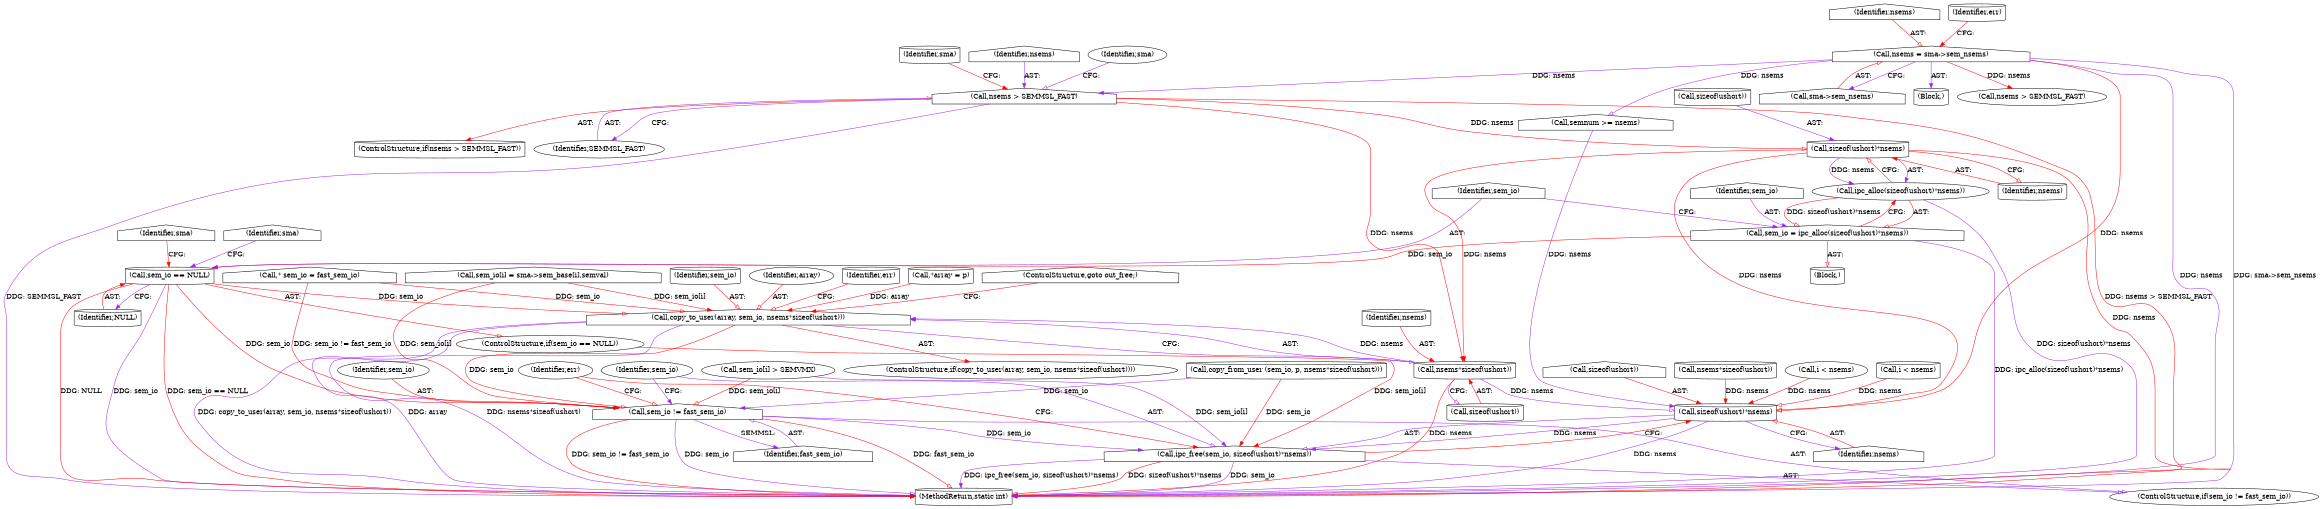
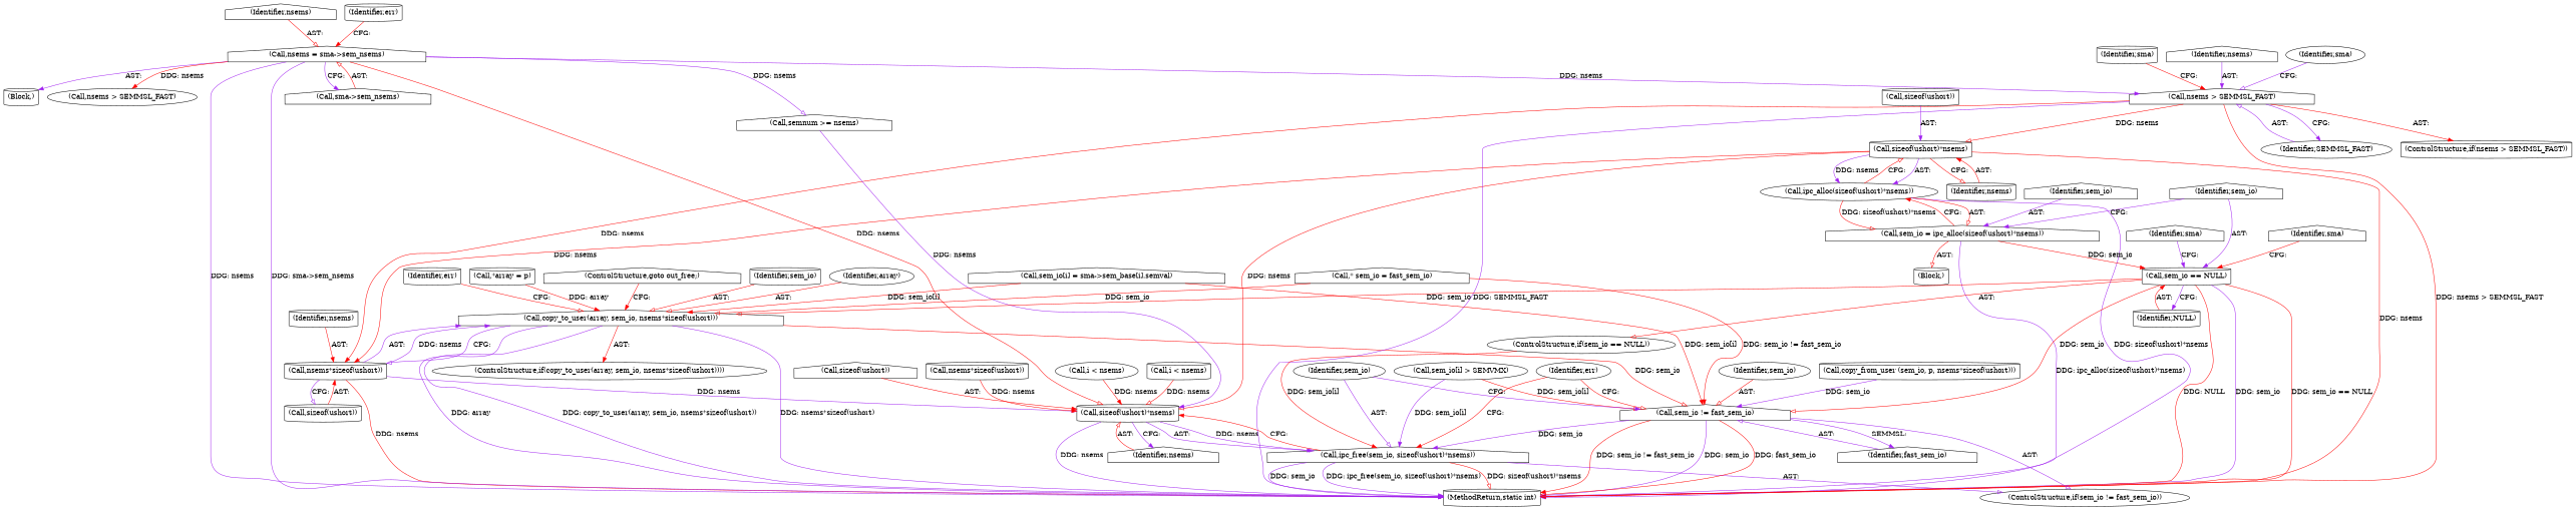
  digraph {
    node [shape=cylinder]
    edge [arrowhead=normal color=red]
    n1 [label="(Call,sizeof(ushort)*nsems)"]
    n2 [label="(Call,ipc_alloc(sizeof(ushort)*nsems))" shape=ellipse]
    n3 [label="(Call,nsems*sizeof(ushort))"]
    n4 [label="(Call,sizeof(ushort)*nsems)"]
    n5 [label="(Identifier,nsems)"]
    n6 [label="(MethodReturn,static int)"]
    n7 [label="(Call,sem_io = ipc_alloc(sizeof(ushort)*nsems))" shape=house]
    n8 [label="(Call,copy_to_user(array, sem_io, nsems*sizeof(ushort)))" shape=house]
    n9 [label="(Call,sizeof(ushort))"]
    n10 [label="(Call,ipc_free(sem_io, sizeof(ushort)*nsems))" shape=house]
    n11 [label="(Identifier,nsems)" shape=house]
    n12 [label="(Call,nsems > SEMMSL_FAST)" shape=house]
    n13 [label="(Identifier,SEMMSL_FAST)" shape=ellipse]
    n14 [label="(ControlStructure,if(nsems > SEMMSL_FAST))"]
    n15 [label="(Call,nsems = sma->sem_nsems)" shape=house]
    n16 [label="(Call,semnum >= nsems)" shape=house]
    n17 [label="(Call,sma->sem_nsems)" shape=house]
    n18 [label="(Block,)"]
    n19 [label="(Call,nsems > SEMMSL_FAST)" shape=ellipse]
    n20 [label="(Call,sem_io == NULL)"]
    n21 [label="(Block,)"]
    n22 [label="(Call,sem_io != fast_sem_io)" shape=house]
    n23 [label="(Identifier,NULL)"]
    n24 [label="(ControlStructure,if(sem_io == NULL))" shape=ellipse]
    n25 [label="(ControlStructure,if(copy_to_user(array, sem_io, nsems*sizeof(ushort))))" shape=ellipse]
    n26 [label="(ControlStructure,if(sem_io != fast_sem_io))" shape=ellipse]
    n27 [label="(Identifier,fast_sem_io)" shape=house]
    n28 [label="(Call,sem_io[i] > SEMVMX)" shape=ellipse]
    n29 [label="(Identifier,nsems)"]
    n30 [label="(Identifier,nsems)" shape=house]
    n31 [label="(Identifier,sem_io)"]
    n32 [label="(Identifier,sma)" shape=house]
    n33 [label="(Identifier,err)" shape=ellipse]
    n34 [label="(Identifier,array)" shape=ellipse]
    n35 [label="(Call,* sem_io = fast_sem_io)" shape=house]
    n36 [label="(Identifier,sma)"]
    n37 [label="(Identifier,err)"]
    n38 [label="(Identifier,sem_io)" shape=ellipse]
    n39 [label="(Call,sizeof(ushort))" shape=house]
    n40 [label="(Identifier,nsems)" shape=house]
    n41 [label="(Call,nsems*sizeof(ushort))"]
    n42 [label="(Identifier,sma)" shape=ellipse]
    n43 [label="(Identifier,sma)" shape=house]
    n44 [label="(Identifier,sem_io)" shape=ellipse]
    n45 [label="(Identifier,sem_io)" shape=house]
    n46 [label="(Call,sem_io[i] = sma->sem_base[i].semval)" shape=house]
    n47 [label="(Call,sizeof(ushort))"]
    n48 [label="(Call,i < nsems)" shape=ellipse]
    n49 [label="(Identifier,err)"]
    n50 [label="(Call,copy_from_user (sem_io, p, nsems*sizeof(ushort)))"]
    n51 [label="(Call,i < nsems)"]
    n52 [label="(Identifier,sem_io)" shape=house]
    n53 [label="(Call,*array = p)"]
    n54 [label="(ControlStructure,goto out_free;)" shape=house]
    n1 -> n2 [color=purple label="AST: "]
    n1 -> n2 [color=purple label="DDG: nsems"]
    n1 -> n3 [label="DDG: nsems"]
    n1 -> n4 [arrowhead=onormal label="DDG: nsems"]
    n1 -> n5 [arrowhead=onormal label="CFG: "]
    n1 -> n6 [arrowhead=onormal label="DDG: nsems"]
    n2 -> n1 [arrowhead=onormal label="CFG: "]
    n2 -> n6 [color=purple label="DDG: sizeof(ushort)*nsems"]
    n2 -> n7 [arrowhead=onormal label="AST: "]
    n2 -> n7 [arrowhead=onormal label="DDG: sizeof(ushort)*nsems"]
    n3 -> n4 [arrowhead=onormal color=purple label="DDG: nsems"]
    n3 -> n6 [arrowhead=onormal label="DDG: nsems"]
    n3 -> n8 [color=purple label="AST: "]
    n3 -> n8 [color=purple label="DDG: nsems"]
    n3 -> n9 [arrowhead=onormal color=purple label="CFG: "]
    n4 -> n6 [color=purple label="DDG: nsems"]
    n4 -> n10 [arrowhead=onormal color=purple label="AST: "]
    n4 -> n10 [color=purple label="DDG: nsems"]
    n4 -> n11 [color=purple label="CFG: "]
    n5 -> n1 [label="AST: "]
    n7 -> n2 [label="CFG: "]
    n7 -> n6 [color=purple label="DDG: ipc_alloc(sizeof(ushort)*nsems)"]
    n7 -> n20 [label="DDG: sem_io"]
    n7 -> n21 [arrowhead=onormal label="AST: "]
    n8 -> n3 [arrowhead=onormal color=purple label="CFG: "]
    n8 -> n6 [arrowhead=onormal color=purple label="DDG: copy_to_user(array, sem_io, nsems*sizeof(ushort))"]
    n8 -> n6 [arrowhead=onormal color=purple label="DDG: array"]
    n8 -> n6 [color=purple label="DDG: nsems*sizeof(ushort)"]
    n8 -> n22 [arrowhead=onormal label="DDG: sem_io"]
    n8 -> n25 [label="AST: "]
    n9 -> n3 [label="AST: "]
    n10 -> n4 [label="CFG: "]
    n10 -> n6 [color=purple label="DDG: sem_io"]
    n10 -> n6 [color=purple label="DDG: ipc_free(sem_io, sizeof(ushort)*nsems)"]
    n10 -> n6 [arrowhead=onormal label="DDG: sizeof(ushort)*nsems"]
    n10 -> n26 [arrowhead=onormal color=purple label="AST: "]
    n11 -> n4 [arrowhead=onormal label="AST: "]
    n12 -> n1 [arrowhead=onormal label="DDG: nsems"]
    n12 -> n3 [label="DDG: nsems"]
    n12 -> n6 [color=purple label="DDG: SEMMSL_FAST"]
    n12 -> n6 [arrowhead=onormal label="DDG: nsems > SEMMSL_FAST"]
    n12 -> n13 [color=purple label="CFG: "]
    n12 -> n14 [label="AST: "]
    n13 -> n12 [arrowhead=onormal color=purple label="AST: "]
    n15 -> n4 [arrowhead=onormal label="DDG: nsems"]
    n15 -> n6 [arrowhead=onormal color=purple label="DDG: sma->sem_nsems"]
    n15 -> n6 [color=purple label="DDG: nsems"]
    n15 -> n12 [color=purple label="DDG: nsems"]
    n15 -> n16 [arrowhead=onormal color=purple label="DDG: nsems"]
    n15 -> n17 [color=purple label="CFG: "]
    n15 -> n18 [color=purple label="AST: "]
    n15 -> n19 [label="DDG: nsems"]
    n16 -> n4 [color=purple label="DDG: nsems"]
    n17 -> n15 [arrowhead=onormal label="AST: "]
    n20 -> n6 [color=purple label="DDG: sem_io"]
    n20 -> n6 [arrowhead=onormal label="DDG: sem_io == NULL"]
    n20 -> n6 [label="DDG: NULL"]
    n20 -> n8 [arrowhead=onormal label="DDG: sem_io"]
    n20 -> n22 [arrowhead=onormal label="DDG: sem_io"]
    n20 -> n23 [color=purple label="CFG: "]
    n20 -> n24 [arrowhead=onormal label="AST: "]
    n22 -> n6 [label="DDG: sem_io != fast_sem_io"]
    n22 -> n6 [arrowhead=onormal color=purple label="DDG: sem_io"]
    n22 -> n6 [arrowhead=onormal label="DDG: fast_sem_io"]
    n22 -> n10 [color=purple label="DDG: sem_io"]
    n22 -> n26 [arrowhead=onormal color=purple label="AST: "]
    n22 -> n27 [color=purple label="SEMMSL: "]
    n23 -> n20 [label="AST: "]
    n24 -> n10 [label="DDG: sem_io[i]"]
    n27 -> n22 [arrowhead=onormal color=purple label="AST: "]
    n28 -> n10 [color=purple label="DDG: sem_io[i]"]
    n28 -> n22 [arrowhead=onormal label="DDG: sem_io[i]"]
    n29 -> n3 [label="AST: "]
    n30 -> n15 [arrowhead=onormal label="AST: "]
    n31 -> n8 [arrowhead=onormal label="AST: "]
    n32 -> n20 [label="CFG: "]
    n33 -> n10 [label="CFG: "]
    n33 -> n22 [arrowhead=onormal label="CFG: "]
    n34 -> n8 [arrowhead=onormal label="AST: "]
    n35 -> n8 [arrowhead=onormal label="DDG: sem_io"]
    n35 -> n22 [label="DDG: sem_io != fast_sem_io"]
    n36 -> n12 [label="CFG: "]
    n37 -> n15 [label="CFG: "]
    n38 -> n10 [arrowhead=onormal color=purple label="AST: "]
    n38 -> n22 [color=purple label="CFG: "]
    n39 -> n4 [label="AST: "]
    n40 -> n12 [color=purple label="AST: "]
    n41 -> n4 [label="DDG: nsems"]
    n42 -> n12 [arrowhead=onormal color=purple label="CFG: "]
    n43 -> n20 [color=purple label="CFG: "]
    n44 -> n22 [arrowhead=onormal label="AST: "]
    n45 -> n7 [color=purple label="CFG: "]
    n45 -> n20 [color=purple label="AST: "]
    n46 -> n8 [label="DDG: sem_io[i]"]
    n46 -> n22 [label="DDG: sem_io[i]"]
    n47 -> n1 [color=purple label="AST: "]
    n48 -> n4 [label="DDG: nsems"]
    n49 -> n8 [arrowhead=onormal label="CFG: "]
-   n50 -> n10 [label="DDG: sem_io"]
    n50 -> n22 [color=purple label="DDG: sem_io"]
    n51 -> n4 [arrowhead=onormal label="DDG: nsems"]
    n52 -> n7 [color=purple label="AST: "]
    n53 -> n8 [label="DDG: array"]
    n54 -> n8 [label="CFG: "]
  }
